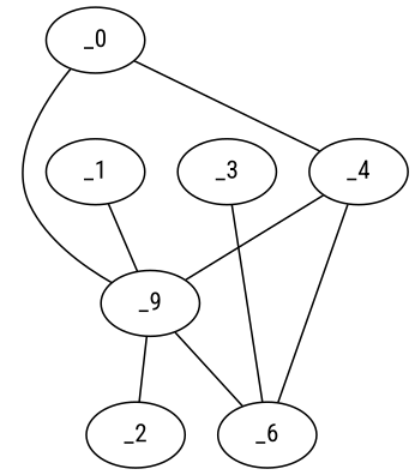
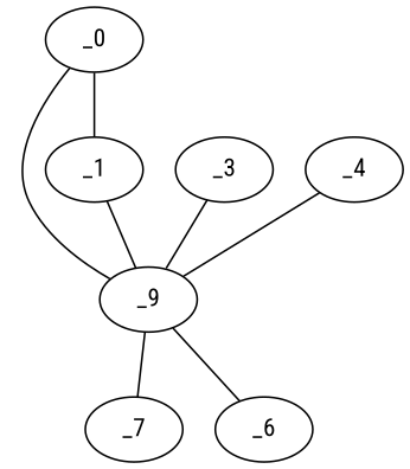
  graph {
    fontname="Roboto Condensed"
    node [fontname="Roboto Condensed" y=29]
    edge [fontname="Roboto Condensed" valence=1]
    _0 [x=7 y=45]
    _1 [x=47 y=32]
    n3 [label=_9 x=75 y=52]
    _6 [x=95]
-   _7 [x=120 y=39 label=_2]
+   _7 [x=120 y=39]
    _3 [x=58]
    _4 [x=73 y=28]
-   _0 -- _4
+   _0 -- _1
    _0 -- n3
    _1 -- n3 [valence=2]
    n3 -- _6 [valence=2]
    n3 -- _7
-   _3 -- _6 [valence=2]
+   _3 -- n3 [valence=2]
    _4 -- n3 [valence=2]
-   _4 -- _6
  }
